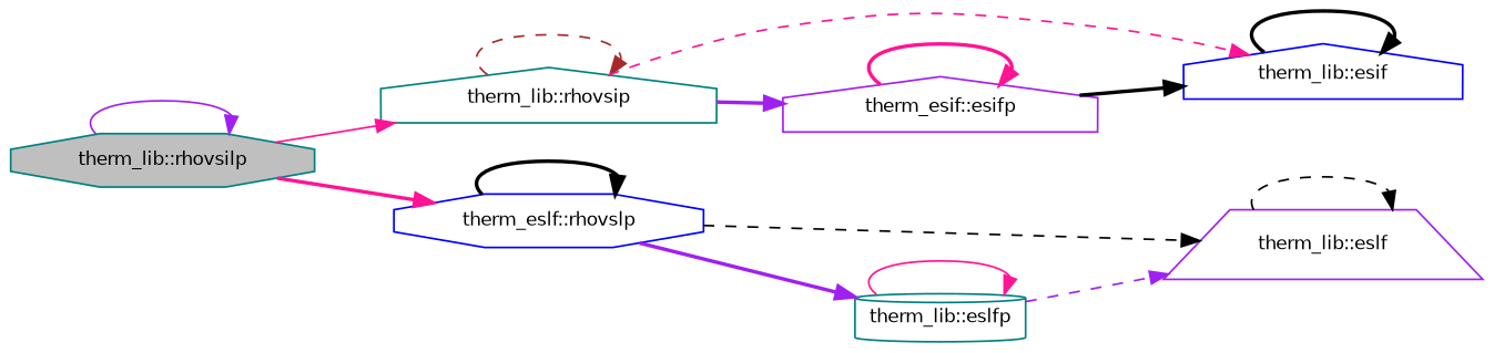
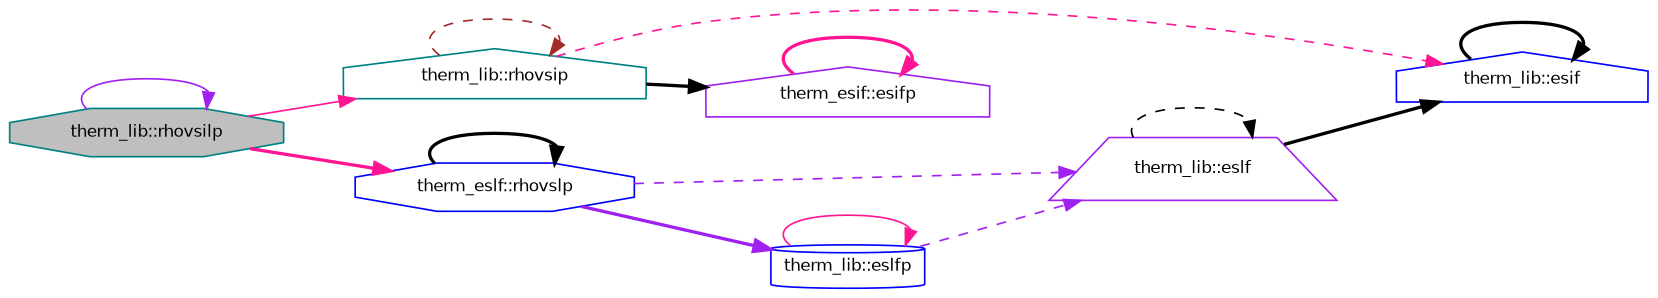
  digraph {
    rankdir=LR
    node [color=blue fillcolor=white fontname=Helvetica fontsize=10 shape=house style=filled]
    edge [color=deeppink fontname=Helvetica fontsize=10 labelfontname=Helvetica labelfontsize=10 style=bold]
    n1 [color=teal fillcolor=grey75 fontcolor=black height=0.2 label="therm_lib::rhovsilp" shape=octagon width=0.4]
    n2 [color=teal height=0.2 label="therm_lib::rhovsip" width=0.4]
    n3 [height=0.2 label="therm_eslf::rhovslp" shape=octagon width=0.4]
    n4 [height=0.2 label="therm_lib::esif" width=0.4]
    n5 [color=purple height=0.2 label="therm_esif::esifp" width=0.4]
    n6 [color=purple height=0.2 label="therm_lib::eslf" shape=trapezium width=0.4]
-   n7 [color=teal height=0.2 label="therm_lib::eslfp" shape=cylinder width=0.4]
+   n7 [height=0.2 label="therm_lib::eslfp" shape=cylinder width=0.4]
    n1 -> n1 [color=purple style=solid]
    n1 -> n2 [style=solid]
    n1 -> n3
    n2 -> n2 [color=brown style=dashed]
    n2 -> n4 [style=dashed]
-   n2 -> n5 [color=purple]
+   n2 -> n5 [color=black]
    n3 -> n3 [color=black]
-   n3 -> n6 [color=black style=dashed]
+   n3 -> n6 [color=purple style=dashed]
    n3 -> n7 [color=purple]
    n4 -> n4 [color=black]
-   n5 -> n4 [color=black]
+   n6 -> n4 [color=black]
    n5 -> n5
    n6 -> n6 [color=black style=dashed]
    n7 -> n6 [color=purple style=dashed]
    n7 -> n7 [style=solid]
  }
